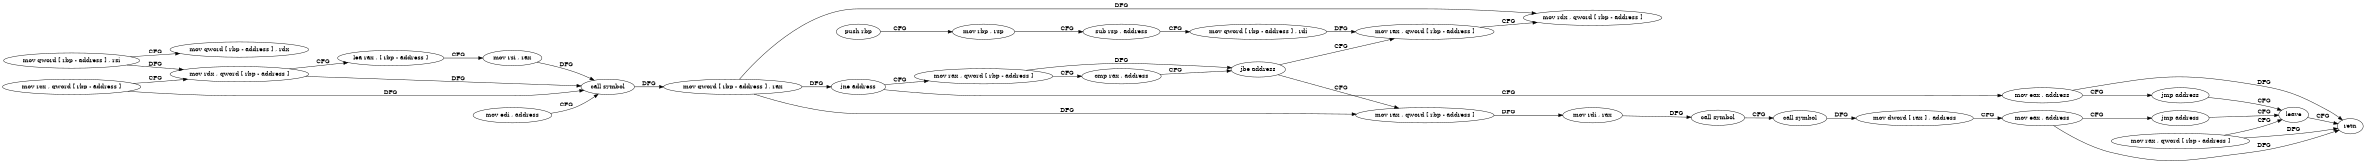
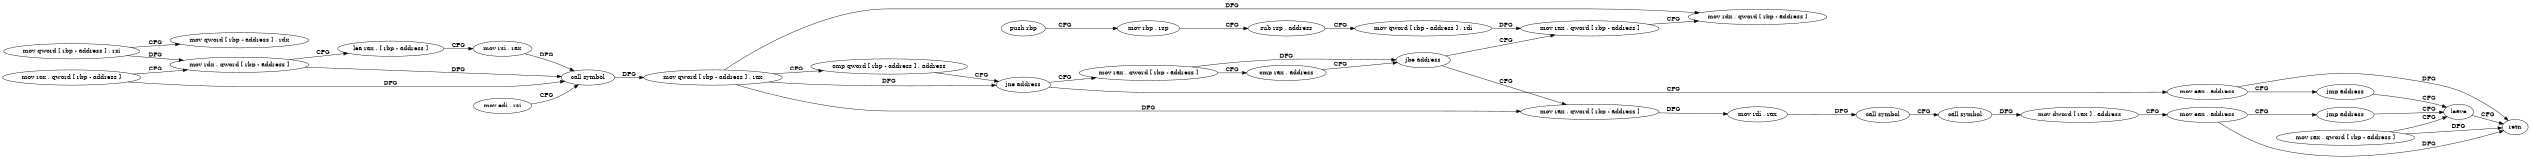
  digraph {
    rankdir=LR
    n1 [label="push rbp"]
    n2 [label="mov rbp , rsp"]
    n3 [label="sub rsp , address"]
    n4 [label="mov qword [ rbp - address ] , rdi"]
    n5 [label="mov rax , qword [ rbp - address ]"]
    n6 [label="mov qword [ rbp - address ] , rsi"]
    n7 [label="mov qword [ rbp - address ] , rdx"]
    n8 [label="mov rdx , qword [ rbp - address ]"]
    n9 [label="mov rdx , qword [ rbp - address ]"]
    n10 [label="call symbol"]
    n11 [label="lea rax , [ rbp - address ]"]
    n12 [label="mov rcx , qword [ rbp - address ]"]
    n13 [label="mov qword [ rbp - address ] , rax"]
    n14 [label="mov rsi , rax"]
-   n15 [label="mov edi , address"]
+   n15 [label="mov edi , rsi"]
+   n16 [label="cmp qword [ rbp - address ] , address"]
    n17 [label="jne address"]
    n18 [label="mov rax , qword [ rbp - address ]"]
    n19 [label="mov rax , qword [ rbp - address ]"]
    n20 [label="mov eax , address"]
    n21 [label="mov rdi , rax"]
    n22 [label="cmp rax , address"]
    n23 [label="jbe address"]
    n24 [label="jmp address"]
    n25 [label=retn]
    n26 [label=leave]
    n27 [label="call symbol"]
    n28 [label="mov rax , qword [ rbp - address ]"]
    n29 [label="call symbol"]
    n30 [label="mov dword [ rax ] , address"]
    n31 [label="mov eax , address"]
    n32 [label="jmp address"]
    n1 -> n2 [label=CFG]
    n2 -> n3 [label=CFG]
    n3 -> n4 [label=CFG]
    n4 -> n5 [label=DFG]
    n5 -> n9 [label=CFG]
    n6 -> n7 [label=CFG]
    n6 -> n8 [label=DFG]
    n8 -> n10 [label=DFG]
    n8 -> n11 [label=CFG]
    n10 -> n13 [label=DFG]
    n11 -> n14 [label=CFG]
    n12 -> n8 [label=CFG]
    n12 -> n10 [label=DFG]
    n13 -> n9 [label=DFG]
+   n13 -> n16 [label=CFG]
    n13 -> n17 [label=DFG]
    n13 -> n18 [label=DFG]
    n14 -> n10 [label=DFG]
    n15 -> n10 [label=CFG]
+   n16 -> n17 [label=CFG]
    n17 -> n19 [label=CFG]
    n17 -> n20 [label=CFG]
    n18 -> n21 [label=DFG]
    n19 -> n22 [label=CFG]
    n19 -> n23 [label=DFG]
    n20 -> n24 [label=CFG]
    n20 -> n25 [label=DFG]
    n21 -> n27 [label=DFG]
    n22 -> n23 [label=CFG]
    n23 -> n5 [label=CFG]
    n23 -> n18 [label=CFG]
    n24 -> n26 [label=CFG]
    n26 -> n25 [label=CFG]
    n27 -> n29 [label=CFG]
    n28 -> n25 [label=DFG]
    n28 -> n26 [label=CFG]
    n29 -> n30 [label=DFG]
    n30 -> n31 [label=CFG]
    n31 -> n25 [label=DFG]
    n31 -> n32 [label=CFG]
    n32 -> n26 [label=CFG]
  }
